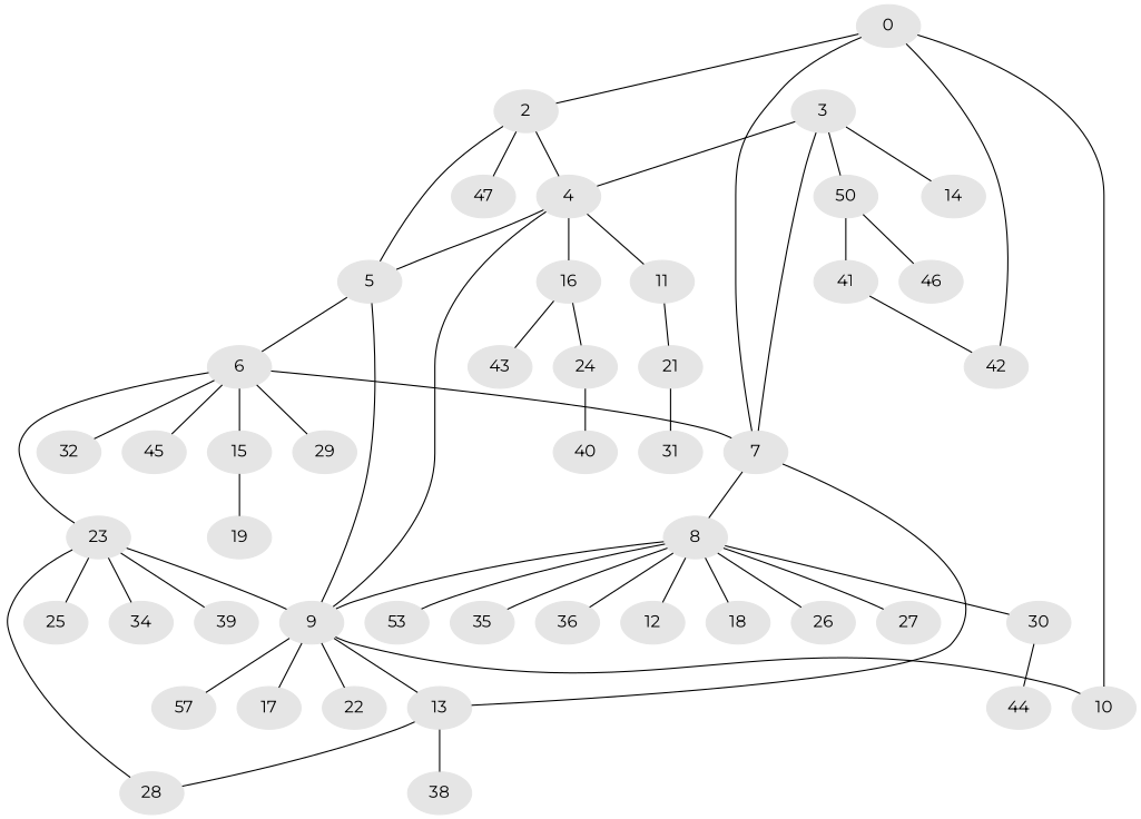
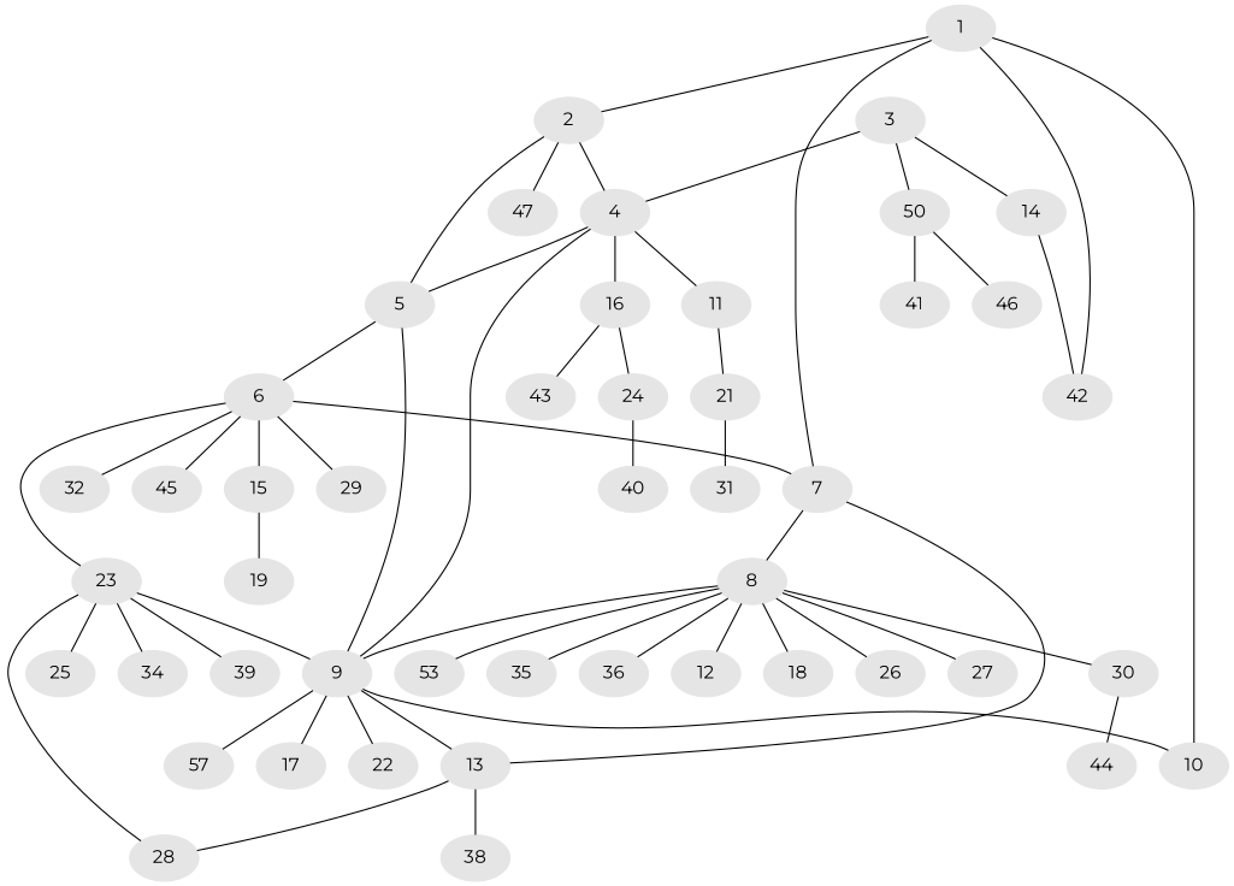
  graph {
    fontname=Montserrat
    node [color=gray90 fontname=Montserrat style=filled]
    edge [fontname=Montserrat]
-   1 [label=0]
+   1
    2
    7
    10
    42
    4
    5
    47
    8
    13
    16
    9
    11
    6
    24
    43
    3
    14
    n19 [label=50]
    41
    46
    17
    22
    n24 [label=57]
    21
    15
    23
    29
    32
    45
    19
    28
    25
    34
    39
    12
    18
    26
    27
    30
    n41 [label=53]
    35
    36
    38
    44
    31
    40
    1 -- 2
    1 -- 7
    1 -- 10
    1 -- 42
    2 -- 4
    2 -- 5
    2 -- 47
    7 -- 8
    7 -- 13
    4 -- 5
    4 -- 16
    4 -- 9
    4 -- 11
    5 -- 9
    5 -- 6
    8 -- 9
    8 -- 12
    8 -- 18
    8 -- 26
    8 -- 27
    8 -- 30
    8 -- n41
    8 -- 35
    8 -- 36
    13 -- 28
    13 -- 38
    16 -- 24
    16 -- 43
    9 -- 10
    9 -- 13
    9 -- 17
    9 -- 22
    9 -- n24
    11 -- 21
    6 -- 7
    6 -- 15
    6 -- 23
    6 -- 29
    6 -- 32
    6 -- 45
    24 -- 40
-   3 -- 7
    3 -- 4
    3 -- 14
    3 -- n19
-   41 -- 42
+   14 -- 42
    n19 -- 41
    n19 -- 46
    21 -- 31
    15 -- 19
    23 -- 9
    23 -- 28
    23 -- 25
    23 -- 34
    23 -- 39
    30 -- 44
  }
